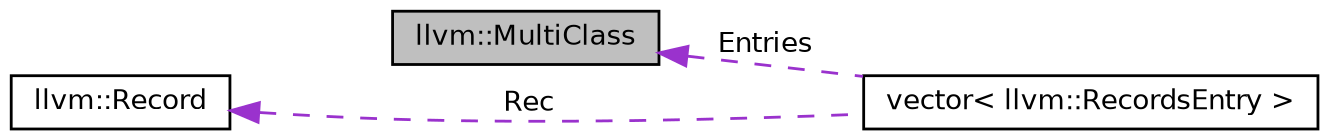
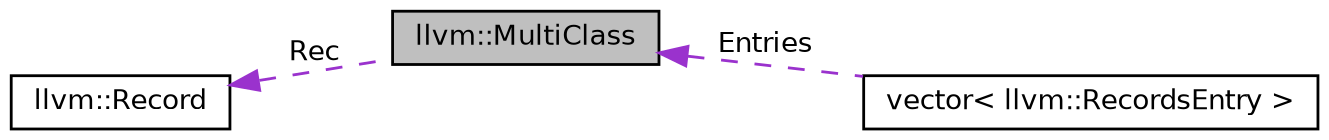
  digraph {
    rankdir=LR
    node [color=black fontname=Helvetica fontsize=10 shape=box]
    edge [color=darkorchid3 dir=back fontname=Helvetica fontsize=10 labelfontname=Helvetica labelfontsize=10 style=dashed]
    n1 [fillcolor=grey75 fontcolor=black height=0.2 label="llvm::MultiClass" style=filled width=0.4]
    n2 [height=0.2 label="vector\< llvm::RecordsEntry \>" width=0.4]
    n3 [height=0.2 label="llvm::Record" width=0.4]
    n1 -> n2 [label=" Entries"]
-   n3 -> n2 [label=" Rec"]
+   n3 -> n1 [label=" Rec"]
  }
